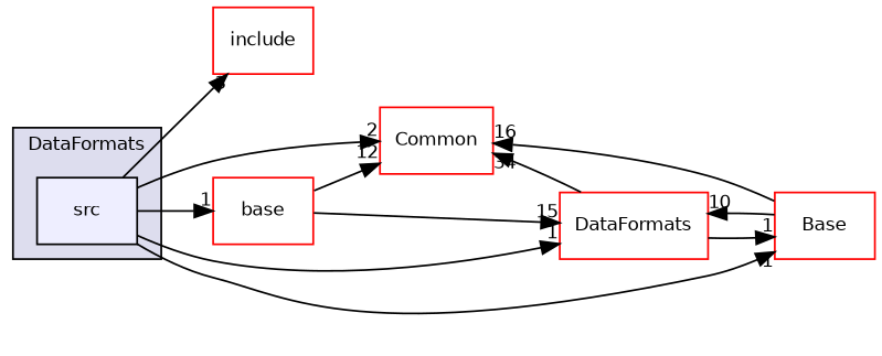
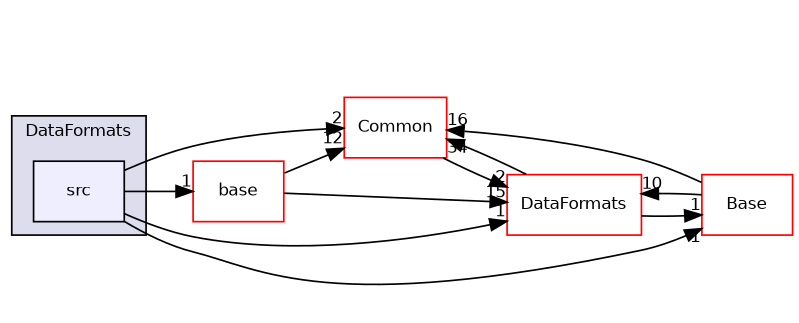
  digraph {
    compound=true
    rankdir=LR
    node [fontname=Helvetica fontsize=10 shape=box color=red]
    edge [headlabel=1 labeldistance=1.5 labelfontname=Helvetica labelfontsize=10]
    n1 [fillcolor="#eeeeff" label=src pencolor=black style=filled color=""]
-   n2 [label=include]
    n3 [label=base]
    n4 [label=Common]
    n5 [label=Base]
    n6 [label=DataFormats]
    subgraph cluster_1 {
      bgcolor="#ddddee"
      fontname=Helvetica
      fontsize=10
      label=DataFormats
      pencolor=black
      n1
    }
-   n1 -> n2 [headlabel=3]
    n1 -> n3
    n1 -> n4 [headlabel=2]
    n1 -> n5
    n1 -> n6
    n3 -> n4 [headlabel=12]
    n3 -> n6 [headlabel=15]
+   n4 -> n6 [headlabel=2]
    n5 -> n4 [headlabel=16]
    n5 -> n6 [headlabel=10]
    n6 -> n4 [headlabel=34]
    n6 -> n5
  }
